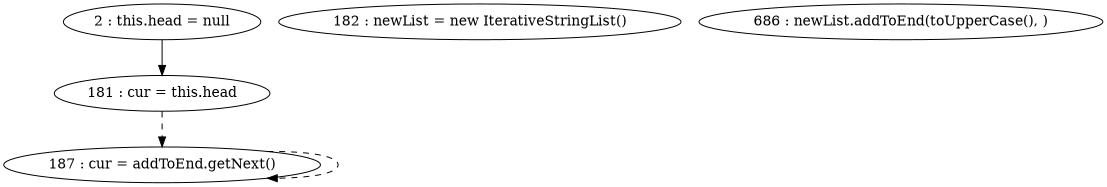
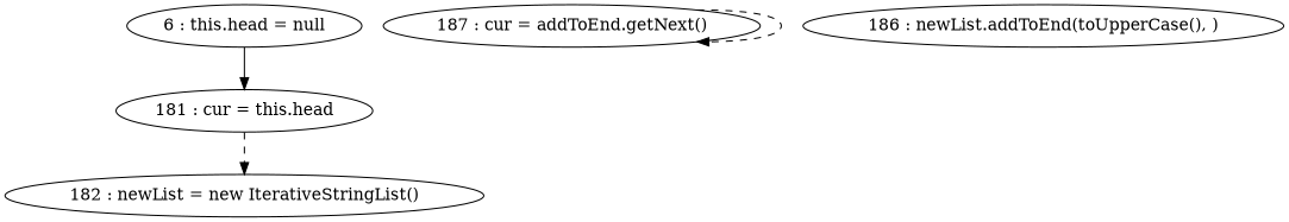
  digraph {
    edge [style=dashed]
-   "6 : this.head = null" [label="2 : this.head = null"]
+   "6 : this.head = null"
    "181 : cur = this.head"
    n3 [label="187 : cur = addToEnd.getNext()"]
    "182 : newList = new IterativeStringList()"
-   "186 : newList.addToEnd(toUpperCase(), )" [label="686 : newList.addToEnd(toUpperCase(), )"]
+   "186 : newList.addToEnd(toUpperCase(), )"
    "6 : this.head = null" -> "181 : cur = this.head" [style=""]
-   "181 : cur = this.head" -> n3
+   "181 : cur = this.head" -> "182 : newList = new IterativeStringList()"
    n3 -> n3
  }
